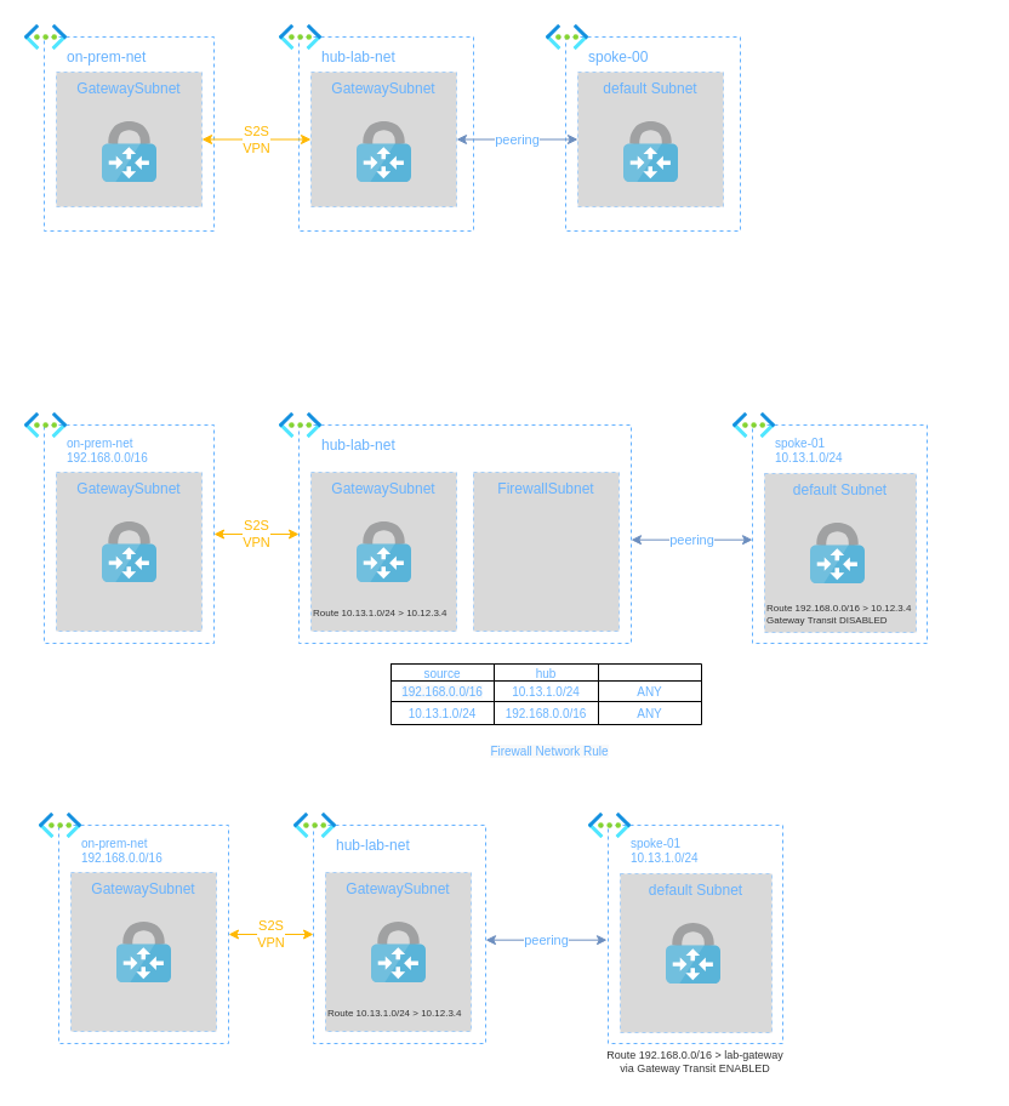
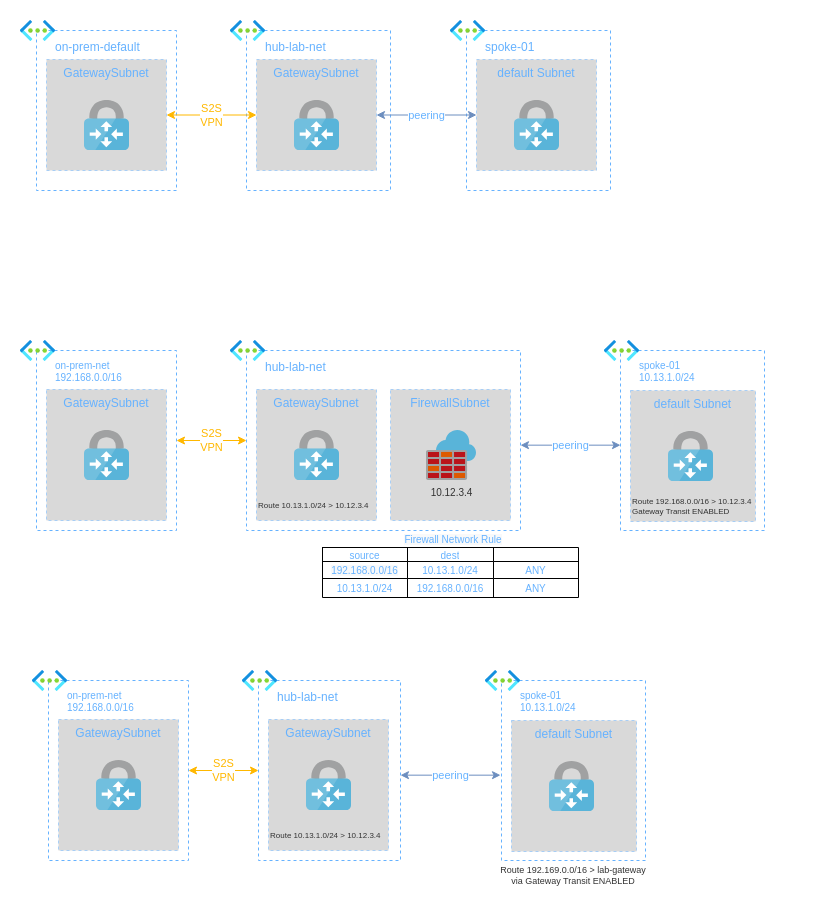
  <mxCell id="0" />
  <mxCell id="1" parent="0" />
- <mxCell id="2" value="on-prem-net" style="rounded=0;whiteSpace=wrap;html=1;fillColor=none;dashed=1;align=left;verticalAlign=top;strokeColor=#66B2FF;fontColor=#66B2FF;spacingTop=3;spacingLeft=17;" vertex="1" parent="1"><mxGeometry x="36" y="30" width="140" height="160" as="geometry" /></mxCell>
+ <mxCell id="2" value="on-prem-default" style="rounded=0;whiteSpace=wrap;html=1;fillColor=none;dashed=1;align=left;verticalAlign=top;strokeColor=#66B2FF;fontColor=#66B2FF;spacingTop=3;spacingLeft=17;" vertex="1" parent="1"><mxGeometry x="36" y="30" width="140" height="160" as="geometry" /></mxCell>
  <mxCell id="3" value="GatewaySubnet" style="rounded=0;whiteSpace=wrap;html=1;dashed=1;fontColor=#66B2FF;strokeColor=#66B2FF;fillColor=#B3B3B3;opacity=50;verticalAlign=top;" vertex="1" parent="1"><mxGeometry x="46" y="59" width="120" height="111" as="geometry" /></mxCell>
  <mxCell id="4" value="" style="aspect=fixed;html=1;points=[];align=center;image;fontSize=12;image=img/lib/azure2/networking/Virtual_Networks.svg;dashed=1;labelBackgroundColor=none;fontColor=#333333;strokeColor=#66B2FF;fillColor=#B3B3B3;" vertex="1" parent="1"><mxGeometry x="20" y="20" width="35" height="20.9" as="geometry" /></mxCell>
  <mxCell id="5" value="" style="sketch=0;aspect=fixed;html=1;points=[];align=center;image;fontSize=12;image=img/lib/mscae/VPN_Gateway.svg;" vertex="1" parent="1"><mxGeometry x="84" y="100" width="45" height="50" as="geometry" /></mxCell>
  <mxCell id="6" value="hub-lab-net" style="rounded=0;whiteSpace=wrap;html=1;fillColor=none;dashed=1;align=left;verticalAlign=top;strokeColor=#66B2FF;fontColor=#66B2FF;spacingTop=3;spacingLeft=17;" vertex="1" parent="1"><mxGeometry x="246" y="30" width="144" height="160" as="geometry" /></mxCell>
  <mxCell id="7" value="GatewaySubnet" style="rounded=0;whiteSpace=wrap;html=1;dashed=1;fontColor=#66B2FF;strokeColor=#66B2FF;fillColor=#B3B3B3;opacity=50;verticalAlign=top;" vertex="1" parent="1"><mxGeometry x="256" y="59" width="120" height="111" as="geometry" /></mxCell>
  <mxCell id="8" value="" style="aspect=fixed;html=1;points=[];align=center;image;fontSize=12;image=img/lib/azure2/networking/Virtual_Networks.svg;dashed=1;labelBackgroundColor=none;fontColor=#333333;strokeColor=#66B2FF;fillColor=#B3B3B3;" vertex="1" parent="1"><mxGeometry x="230" y="20" width="35" height="20.9" as="geometry" /></mxCell>
  <mxCell id="9" value="" style="sketch=0;aspect=fixed;html=1;points=[];align=center;image;fontSize=12;image=img/lib/mscae/VPN_Gateway.svg;" vertex="1" parent="1"><mxGeometry x="294" y="100" width="45" height="50" as="geometry" /></mxCell>
- <mxCell id="10" value="spoke-00" style="rounded=0;whiteSpace=wrap;html=1;fillColor=none;dashed=1;align=left;verticalAlign=top;strokeColor=#66B2FF;fontColor=#66B2FF;spacingTop=3;spacingLeft=17;" vertex="1" parent="1"><mxGeometry x="466" y="30" width="144" height="160" as="geometry" /></mxCell>
+ <mxCell id="10" value="spoke-01" style="rounded=0;whiteSpace=wrap;html=1;fillColor=none;dashed=1;align=left;verticalAlign=top;strokeColor=#66B2FF;fontColor=#66B2FF;spacingTop=3;spacingLeft=17;" vertex="1" parent="1"><mxGeometry x="466" y="30" width="144" height="160" as="geometry" /></mxCell>
  <mxCell id="11" value="default Subnet&lt;br&gt;" style="rounded=0;whiteSpace=wrap;html=1;dashed=1;fontColor=#66B2FF;strokeColor=#66B2FF;fillColor=#B3B3B3;opacity=50;verticalAlign=top;" vertex="1" parent="1"><mxGeometry x="476" y="59" width="120" height="111" as="geometry" /></mxCell>
  <mxCell id="12" value="" style="aspect=fixed;html=1;points=[];align=center;image;fontSize=12;image=img/lib/azure2/networking/Virtual_Networks.svg;dashed=1;labelBackgroundColor=none;fontColor=#333333;strokeColor=#66B2FF;fillColor=#B3B3B3;" vertex="1" parent="1"><mxGeometry x="450" y="20" width="35" height="20.9" as="geometry" /></mxCell>
  <mxCell id="13" value="" style="sketch=0;aspect=fixed;html=1;points=[];align=center;image;fontSize=12;image=img/lib/mscae/VPN_Gateway.svg;" vertex="1" parent="1"><mxGeometry x="514" y="100" width="45" height="50" as="geometry" /></mxCell>
  <mxCell id="14" value="S2S&lt;br&gt;VPN" style="endArrow=classic;startArrow=classic;html=1;rounded=0;fontColor=#FFB800;strokeColor=#FFB800;entryX=0;entryY=0.5;entryDx=0;entryDy=0;exitX=1;exitY=0.5;exitDx=0;exitDy=0;" edge="1" parent="1" source="3" target="7"><mxGeometry width="50" height="50" relative="1" as="geometry"><mxPoint x="230" y="420" as="sourcePoint" /><mxPoint x="280" y="370" as="targetPoint" /></mxGeometry></mxCell>
  <mxCell id="15" value="peering" style="endArrow=classic;startArrow=classic;html=1;rounded=0;fontColor=#66B2FF;strokeColor=#6c8ebf;entryX=0;entryY=0.5;entryDx=0;entryDy=0;exitX=1;exitY=0.5;exitDx=0;exitDy=0;fillColor=#dae8fc;" edge="1" parent="1" source="7" target="11"><mxGeometry width="50" height="50" relative="1" as="geometry"><mxPoint x="400" y="300" as="sourcePoint" /><mxPoint x="450" y="250" as="targetPoint" /></mxGeometry></mxCell>
- <mxCell id="16" value="Route 192.168.0.0/16 &amp;gt; lab-gateway&lt;br style=&quot;font-size: 9px;&quot;&gt;via Gateway Transit ENABLED" style="text;html=1;strokeColor=none;fillColor=none;align=center;verticalAlign=middle;whiteSpace=wrap;rounded=0;fontColor=#333333;fontSize=9;" vertex="1" parent="1"><mxGeometry x="493" y="860" width="160" height="30" as="geometry" /></mxCell>
+ <mxCell id="16" value="Route 192.169.0.0/16 &amp;gt; lab-gateway&lt;br style=&quot;font-size: 9px;&quot;&gt;via Gateway Transit ENABLED" style="text;html=1;strokeColor=none;fillColor=none;align=center;verticalAlign=middle;whiteSpace=wrap;rounded=0;fontColor=#333333;fontSize=9;" vertex="1" parent="1"><mxGeometry x="493" y="860" width="160" height="30" as="geometry" /></mxCell>
  <mxCell id="17" value="on-prem-net&lt;br style=&quot;font-size: 10px;&quot;&gt;192.168.0.0/16" style="rounded=0;whiteSpace=wrap;html=1;fillColor=none;dashed=1;align=left;verticalAlign=top;strokeColor=#66B2FF;fontColor=#66B2FF;spacingTop=3;spacingLeft=17;fontSize=10;" vertex="1" parent="1"><mxGeometry x="36" y="350" width="140" height="180" as="geometry" /></mxCell>
  <mxCell id="18" value="GatewaySubnet" style="rounded=0;whiteSpace=wrap;html=1;dashed=1;fontColor=#66B2FF;strokeColor=#66B2FF;fillColor=#B3B3B3;opacity=50;verticalAlign=top;" vertex="1" parent="1"><mxGeometry x="46" y="389" width="120" height="131" as="geometry" /></mxCell>
  <mxCell id="19" value="" style="aspect=fixed;html=1;points=[];align=center;image;fontSize=12;image=img/lib/azure2/networking/Virtual_Networks.svg;dashed=1;labelBackgroundColor=none;fontColor=#333333;strokeColor=#66B2FF;fillColor=#B3B3B3;" vertex="1" parent="1"><mxGeometry x="20" y="340" width="35" height="20.9" as="geometry" /></mxCell>
  <mxCell id="20" value="" style="sketch=0;aspect=fixed;html=1;points=[];align=center;image;fontSize=12;image=img/lib/mscae/VPN_Gateway.svg;" vertex="1" parent="1"><mxGeometry x="84" y="430" width="45" height="50" as="geometry" /></mxCell>
  <mxCell id="21" value="hub-lab-net" style="rounded=0;whiteSpace=wrap;html=1;fillColor=none;dashed=1;align=left;verticalAlign=top;strokeColor=#66B2FF;fontColor=#66B2FF;spacingTop=3;spacingLeft=17;" vertex="1" parent="1"><mxGeometry x="246" y="350" width="274" height="180" as="geometry" /></mxCell>
  <mxCell id="22" value="GatewaySubnet" style="rounded=0;whiteSpace=wrap;html=1;dashed=1;fontColor=#66B2FF;strokeColor=#66B2FF;fillColor=#B3B3B3;opacity=50;verticalAlign=top;" vertex="1" parent="1"><mxGeometry x="256" y="389" width="120" height="131" as="geometry" /></mxCell>
  <mxCell id="23" value="" style="aspect=fixed;html=1;points=[];align=center;image;fontSize=12;image=img/lib/azure2/networking/Virtual_Networks.svg;dashed=1;labelBackgroundColor=none;fontColor=#333333;strokeColor=#66B2FF;fillColor=#B3B3B3;" vertex="1" parent="1"><mxGeometry x="230" y="340" width="35" height="20.9" as="geometry" /></mxCell>
  <mxCell id="24" value="" style="sketch=0;aspect=fixed;html=1;points=[];align=center;image;fontSize=12;image=img/lib/mscae/VPN_Gateway.svg;" vertex="1" parent="1"><mxGeometry x="294" y="430" width="45" height="50" as="geometry" /></mxCell>
  <mxCell id="25" value="spoke-01&lt;br style=&quot;font-size: 10px;&quot;&gt;10.13.1.0/24" style="rounded=0;whiteSpace=wrap;html=1;fillColor=none;dashed=1;align=left;verticalAlign=top;strokeColor=#66B2FF;fontColor=#66B2FF;spacingTop=3;spacingLeft=17;fontSize=10;" vertex="1" parent="1"><mxGeometry x="620" y="350" width="144" height="180" as="geometry" /></mxCell>
  <mxCell id="26" value="default Subnet&lt;br&gt;" style="rounded=0;whiteSpace=wrap;html=1;dashed=1;fontColor=#66B2FF;strokeColor=#66B2FF;fillColor=#B3B3B3;opacity=50;verticalAlign=top;" vertex="1" parent="1"><mxGeometry x="630" y="390" width="125" height="131" as="geometry" /></mxCell>
  <mxCell id="27" value="" style="aspect=fixed;html=1;points=[];align=center;image;fontSize=12;image=img/lib/azure2/networking/Virtual_Networks.svg;dashed=1;labelBackgroundColor=none;fontColor=#333333;strokeColor=#66B2FF;fillColor=#B3B3B3;" vertex="1" parent="1"><mxGeometry x="604" y="340" width="35" height="20.9" as="geometry" /></mxCell>
  <mxCell id="28" value="" style="sketch=0;aspect=fixed;html=1;points=[];align=center;image;fontSize=12;image=img/lib/mscae/VPN_Gateway.svg;" vertex="1" parent="1"><mxGeometry x="668" y="431" width="45" height="50" as="geometry" /></mxCell>
  <mxCell id="29" value="S2S&lt;br&gt;VPN" style="endArrow=classic;startArrow=classic;html=1;rounded=0;fontColor=#FFB800;strokeColor=#FFB800;entryX=0;entryY=0.5;entryDx=0;entryDy=0;exitX=1;exitY=0.5;exitDx=0;exitDy=0;" edge="1" parent="1" source="17" target="21"><mxGeometry width="50" height="50" relative="1" as="geometry"><mxPoint x="230" y="740" as="sourcePoint" /><mxPoint x="280" y="690" as="targetPoint" /></mxGeometry></mxCell>
  <mxCell id="30" value="FirewallSubnet" style="rounded=0;whiteSpace=wrap;html=1;dashed=1;fontColor=#66B2FF;strokeColor=#66B2FF;fillColor=#B3B3B3;opacity=50;verticalAlign=top;" vertex="1" parent="1"><mxGeometry x="390" y="389" width="120" height="131" as="geometry" /></mxCell>
- <mxCell id="32" value="Route 192.168.0.0/16 &amp;gt; 10.12.3.4&lt;br style=&quot;font-size: 8px;&quot;&gt;&lt;div style=&quot;font-size: 8px;&quot;&gt;&lt;span style=&quot;font-size: 8px;&quot;&gt;Gateway Transit DISABLED&lt;/span&gt;&lt;/div&gt;" style="text;html=1;strokeColor=none;fillColor=none;align=left;verticalAlign=middle;whiteSpace=wrap;rounded=0;fontColor=#333333;fontSize=8;" vertex="1" parent="1"><mxGeometry x="630" y="491" width="180" height="30" as="geometry" /></mxCell>
+ <mxCell id="31" value="10.12.3.4" style="sketch=0;aspect=fixed;html=1;points=[];align=center;image;fontSize=10;image=img/lib/mscae/Azure_Firewall.svg;fontColor=#333333;labelBackgroundColor=none;" vertex="1" parent="1"><mxGeometry x="426" y="430" width="50" height="50" as="geometry" /></mxCell>
+ <mxCell id="32" value="Route 192.168.0.0/16 &amp;gt; 10.12.3.4&lt;br style=&quot;font-size: 8px;&quot;&gt;&lt;div style=&quot;font-size: 8px;&quot;&gt;&lt;span style=&quot;font-size: 8px;&quot;&gt;Gateway Transit ENABLED&lt;/span&gt;&lt;/div&gt;" style="text;html=1;strokeColor=none;fillColor=none;align=left;verticalAlign=middle;whiteSpace=wrap;rounded=0;fontColor=#333333;fontSize=8;" vertex="1" parent="1"><mxGeometry x="630" y="491" width="180" height="30" as="geometry" /></mxCell>
  <mxCell id="33" value="Route 10.13.1.0/24 &amp;gt; 10.12.3.4" style="text;html=1;strokeColor=none;fillColor=none;align=left;verticalAlign=middle;whiteSpace=wrap;rounded=0;fontColor=#333333;fontSize=8;" vertex="1" parent="1"><mxGeometry x="256" y="490" width="135" height="30" as="geometry" /></mxCell>
  <mxCell id="34" value="peering" style="endArrow=classic;startArrow=classic;html=1;rounded=0;fontColor=#66B2FF;strokeColor=#6c8ebf;entryX=0;entryY=0.5;entryDx=0;entryDy=0;exitX=1;exitY=0.5;exitDx=0;exitDy=0;fillColor=#dae8fc;" edge="1" parent="1"><mxGeometry width="50" height="50" relative="1" as="geometry"><mxPoint x="520" y="444.66" as="sourcePoint" /><mxPoint x="620" y="444.66" as="targetPoint" /></mxGeometry></mxCell>
  <mxCell id="35" value="" style="shape=table;html=1;whiteSpace=wrap;startSize=0;container=1;collapsible=0;childLayout=tableLayout;labelBackgroundColor=none;fontSize=10;fontColor=#66B2FF;" vertex="1" parent="1"><mxGeometry x="322" y="547" width="256" height="50" as="geometry" /></mxCell>
  <mxCell id="36" value="" style="shape=tableRow;horizontal=0;startSize=0;swimlaneHead=0;swimlaneBody=0;top=0;left=0;bottom=0;right=0;collapsible=0;dropTarget=0;fillColor=none;points=[[0,0.5],[1,0.5]];portConstraint=eastwest;labelBackgroundColor=none;fontSize=10;fontColor=#66B2FF;" vertex="1" parent="35"><mxGeometry width="256" height="14" as="geometry" /></mxCell>
  <mxCell id="37" value="source" style="shape=partialRectangle;html=1;whiteSpace=wrap;connectable=0;fillColor=none;top=0;left=0;bottom=0;right=0;overflow=hidden;labelBackgroundColor=none;fontSize=10;fontColor=#66B2FF;" vertex="1" parent="36"><mxGeometry width="85" height="14" as="geometry"><mxRectangle width="85" height="14" as="alternateBounds" /></mxGeometry></mxCell>
- <mxCell id="38" value="hub" style="shape=partialRectangle;html=1;whiteSpace=wrap;connectable=0;fillColor=none;top=0;left=0;bottom=0;right=0;overflow=hidden;labelBackgroundColor=none;fontSize=10;fontColor=#66B2FF;" vertex="1" parent="36"><mxGeometry x="85" width="86" height="14" as="geometry"><mxRectangle width="86" height="14" as="alternateBounds" /></mxGeometry></mxCell>
+ <mxCell id="38" value="dest" style="shape=partialRectangle;html=1;whiteSpace=wrap;connectable=0;fillColor=none;top=0;left=0;bottom=0;right=0;overflow=hidden;labelBackgroundColor=none;fontSize=10;fontColor=#66B2FF;" vertex="1" parent="36"><mxGeometry x="85" width="86" height="14" as="geometry"><mxRectangle width="86" height="14" as="alternateBounds" /></mxGeometry></mxCell>
  <mxCell id="39" value="" style="shape=partialRectangle;html=1;whiteSpace=wrap;connectable=0;fillColor=none;top=0;left=0;bottom=0;right=0;overflow=hidden;labelBackgroundColor=none;fontSize=10;fontColor=#66B2FF;" vertex="1" parent="36"><mxGeometry x="171" width="85" height="14" as="geometry"><mxRectangle width="85" height="14" as="alternateBounds" /></mxGeometry></mxCell>
  <mxCell id="40" value="" style="shape=tableRow;horizontal=0;startSize=0;swimlaneHead=0;swimlaneBody=0;top=0;left=0;bottom=0;right=0;collapsible=0;dropTarget=0;fillColor=none;points=[[0,0.5],[1,0.5]];portConstraint=eastwest;labelBackgroundColor=none;fontSize=10;fontColor=#66B2FF;" vertex="1" parent="35"><mxGeometry y="14" width="256" height="17" as="geometry" /></mxCell>
  <mxCell id="41" value="&lt;span style=&quot;color: rgb(102 , 178 , 255) ; font-family: &amp;#34;helvetica&amp;#34; ; font-size: 10px ; font-style: normal ; font-weight: 400 ; letter-spacing: normal ; text-align: center ; text-indent: 0px ; text-transform: none ; word-spacing: 0px ; background-color: rgb(248 , 249 , 250) ; display: inline ; float: none&quot;&gt;192.168.0.0/16&lt;/span&gt;" style="shape=partialRectangle;html=1;whiteSpace=wrap;connectable=0;fillColor=none;top=0;left=0;bottom=0;right=0;overflow=hidden;labelBackgroundColor=none;fontSize=10;fontColor=#66B2FF;" vertex="1" parent="40"><mxGeometry width="85" height="17" as="geometry"><mxRectangle width="85" height="17" as="alternateBounds" /></mxGeometry></mxCell>
  <mxCell id="42" value="&lt;span&gt;10.13.1.0/24&lt;/span&gt;" style="shape=partialRectangle;html=1;whiteSpace=wrap;connectable=0;fillColor=none;top=0;left=0;bottom=0;right=0;overflow=hidden;labelBackgroundColor=none;fontSize=10;fontColor=#66B2FF;" vertex="1" parent="40"><mxGeometry x="85" width="86" height="17" as="geometry"><mxRectangle width="86" height="17" as="alternateBounds" /></mxGeometry></mxCell>
  <mxCell id="43" value="ANY" style="shape=partialRectangle;html=1;whiteSpace=wrap;connectable=0;fillColor=none;top=0;left=0;bottom=0;right=0;overflow=hidden;labelBackgroundColor=none;fontSize=10;fontColor=#66B2FF;" vertex="1" parent="40"><mxGeometry x="171" width="85" height="17" as="geometry"><mxRectangle width="85" height="17" as="alternateBounds" /></mxGeometry></mxCell>
  <mxCell id="44" value="" style="shape=tableRow;horizontal=0;startSize=0;swimlaneHead=0;swimlaneBody=0;top=0;left=0;bottom=0;right=0;collapsible=0;dropTarget=0;fillColor=none;points=[[0,0.5],[1,0.5]];portConstraint=eastwest;labelBackgroundColor=none;fontSize=10;fontColor=#66B2FF;" vertex="1" parent="35"><mxGeometry y="31" width="256" height="19" as="geometry" /></mxCell>
  <mxCell id="45" value="&lt;span&gt;10.13.1.0/24&lt;/span&gt;" style="shape=partialRectangle;html=1;whiteSpace=wrap;connectable=0;fillColor=none;top=0;left=0;bottom=0;right=0;overflow=hidden;labelBackgroundColor=none;fontSize=10;fontColor=#66B2FF;" vertex="1" parent="44"><mxGeometry width="85" height="19" as="geometry"><mxRectangle width="85" height="19" as="alternateBounds" /></mxGeometry></mxCell>
  <mxCell id="46" value="&lt;span style=&quot;font-family: &amp;#34;helvetica&amp;#34;&quot;&gt;192.168.0.0/16&lt;/span&gt;" style="shape=partialRectangle;html=1;whiteSpace=wrap;connectable=0;fillColor=none;top=0;left=0;bottom=0;right=0;overflow=hidden;labelBackgroundColor=none;fontSize=10;fontColor=#66B2FF;" vertex="1" parent="44"><mxGeometry x="85" width="86" height="19" as="geometry"><mxRectangle width="86" height="19" as="alternateBounds" /></mxGeometry></mxCell>
  <mxCell id="47" value="ANY" style="shape=partialRectangle;html=1;whiteSpace=wrap;connectable=0;fillColor=none;top=0;left=0;bottom=0;right=0;overflow=hidden;pointerEvents=1;labelBackgroundColor=none;fontSize=10;fontColor=#66B2FF;" vertex="1" parent="44"><mxGeometry x="171" width="85" height="19" as="geometry"><mxRectangle width="85" height="19" as="alternateBounds" /></mxGeometry></mxCell>
- <mxCell id="48" value="&lt;span style=&quot;color: rgb(102 , 178 , 255) ; font-family: &amp;#34;helvetica&amp;#34; ; font-size: 10px ; font-style: normal ; font-weight: 400 ; letter-spacing: normal ; text-align: center ; text-indent: 0px ; text-transform: none ; word-spacing: 0px ; background-color: rgb(248 , 249 , 250) ; display: inline ; float: none&quot;&gt;Firewall Network Rule&lt;/span&gt;" style="shape=partialRectangle;html=1;whiteSpace=wrap;connectable=0;fillColor=none;top=0;left=0;bottom=0;right=0;overflow=hidden;labelBackgroundColor=none;fontSize=10;fontColor=#66B2FF;" vertex="1" parent="1"><mxGeometry x="396" y="610" width="114" height="17" as="geometry"><mxRectangle width="85" height="17" as="alternateBounds" /></mxGeometry></mxCell>
+ <mxCell id="48" value="&lt;span style=&quot;color: rgb(102 , 178 , 255) ; font-family: &amp;#34;helvetica&amp;#34; ; font-size: 10px ; font-style: normal ; font-weight: 400 ; letter-spacing: normal ; text-align: center ; text-indent: 0px ; text-transform: none ; word-spacing: 0px ; background-color: rgb(248 , 249 , 250) ; display: inline ; float: none&quot;&gt;Firewall Network Rule&lt;/span&gt;" style="shape=partialRectangle;html=1;whiteSpace=wrap;connectable=0;fillColor=none;top=0;left=0;bottom=0;right=0;overflow=hidden;labelBackgroundColor=none;fontSize=10;fontColor=#66B2FF;" vertex="1" parent="1"><mxGeometry x="396" y="530" width="114" height="17" as="geometry"><mxRectangle width="85" height="17" as="alternateBounds" /></mxGeometry></mxCell>
  <mxCell id="49" value="on-prem-net&lt;br style=&quot;font-size: 10px;&quot;&gt;192.168.0.0/16" style="rounded=0;whiteSpace=wrap;html=1;fillColor=none;dashed=1;align=left;verticalAlign=top;strokeColor=#66B2FF;fontColor=#66B2FF;spacingTop=3;spacingLeft=17;fontSize=10;" vertex="1" parent="1"><mxGeometry x="48" y="680" width="140" height="180" as="geometry" /></mxCell>
  <mxCell id="50" value="GatewaySubnet" style="rounded=0;whiteSpace=wrap;html=1;dashed=1;fontColor=#66B2FF;strokeColor=#66B2FF;fillColor=#B3B3B3;opacity=50;verticalAlign=top;" vertex="1" parent="1"><mxGeometry x="58" y="719" width="120" height="131" as="geometry" /></mxCell>
  <mxCell id="51" value="" style="aspect=fixed;html=1;points=[];align=center;image;fontSize=12;image=img/lib/azure2/networking/Virtual_Networks.svg;dashed=1;labelBackgroundColor=none;fontColor=#333333;strokeColor=#66B2FF;fillColor=#B3B3B3;" vertex="1" parent="1"><mxGeometry x="32" y="670" width="35" height="20.9" as="geometry" /></mxCell>
  <mxCell id="52" value="" style="sketch=0;aspect=fixed;html=1;points=[];align=center;image;fontSize=12;image=img/lib/mscae/VPN_Gateway.svg;" vertex="1" parent="1"><mxGeometry x="96" y="760" width="45" height="50" as="geometry" /></mxCell>
  <mxCell id="53" value="hub-lab-net" style="rounded=0;whiteSpace=wrap;html=1;fillColor=none;dashed=1;align=left;verticalAlign=top;strokeColor=#66B2FF;fontColor=#66B2FF;spacingTop=3;spacingLeft=17;" vertex="1" parent="1"><mxGeometry x="258" y="680" width="142" height="180" as="geometry" /></mxCell>
  <mxCell id="54" value="GatewaySubnet" style="rounded=0;whiteSpace=wrap;html=1;dashed=1;fontColor=#66B2FF;strokeColor=#66B2FF;fillColor=#B3B3B3;opacity=50;verticalAlign=top;" vertex="1" parent="1"><mxGeometry x="268" y="719" width="120" height="131" as="geometry" /></mxCell>
  <mxCell id="55" value="" style="aspect=fixed;html=1;points=[];align=center;image;fontSize=12;image=img/lib/azure2/networking/Virtual_Networks.svg;dashed=1;labelBackgroundColor=none;fontColor=#333333;strokeColor=#66B2FF;fillColor=#B3B3B3;" vertex="1" parent="1"><mxGeometry x="242" y="670" width="35" height="20.9" as="geometry" /></mxCell>
  <mxCell id="56" value="" style="sketch=0;aspect=fixed;html=1;points=[];align=center;image;fontSize=12;image=img/lib/mscae/VPN_Gateway.svg;" vertex="1" parent="1"><mxGeometry x="306" y="760" width="45" height="50" as="geometry" /></mxCell>
  <mxCell id="57" value="spoke-01&lt;br style=&quot;font-size: 10px;&quot;&gt;10.13.1.0/24" style="rounded=0;whiteSpace=wrap;html=1;fillColor=none;dashed=1;align=left;verticalAlign=top;strokeColor=#66B2FF;fontColor=#66B2FF;spacingTop=3;spacingLeft=17;fontSize=10;" vertex="1" parent="1"><mxGeometry x="501" y="680" width="144" height="180" as="geometry" /></mxCell>
  <mxCell id="58" value="default Subnet&lt;br&gt;" style="rounded=0;whiteSpace=wrap;html=1;dashed=1;fontColor=#66B2FF;strokeColor=#66B2FF;fillColor=#B3B3B3;opacity=50;verticalAlign=top;" vertex="1" parent="1"><mxGeometry x="511" y="720" width="125" height="131" as="geometry" /></mxCell>
  <mxCell id="59" value="" style="aspect=fixed;html=1;points=[];align=center;image;fontSize=12;image=img/lib/azure2/networking/Virtual_Networks.svg;dashed=1;labelBackgroundColor=none;fontColor=#333333;strokeColor=#66B2FF;fillColor=#B3B3B3;" vertex="1" parent="1"><mxGeometry x="485" y="670" width="35" height="20.9" as="geometry" /></mxCell>
  <mxCell id="60" value="" style="sketch=0;aspect=fixed;html=1;points=[];align=center;image;fontSize=12;image=img/lib/mscae/VPN_Gateway.svg;" vertex="1" parent="1"><mxGeometry x="549" y="761" width="45" height="50" as="geometry" /></mxCell>
  <mxCell id="61" value="S2S&lt;br&gt;VPN" style="endArrow=classic;startArrow=classic;html=1;rounded=0;fontColor=#FFB800;strokeColor=#FFB800;entryX=0;entryY=0.5;entryDx=0;entryDy=0;exitX=1;exitY=0.5;exitDx=0;exitDy=0;" edge="1" parent="1" source="49" target="53"><mxGeometry width="50" height="50" relative="1" as="geometry"><mxPoint x="242" y="1070" as="sourcePoint" /><mxPoint x="292" y="1020" as="targetPoint" /></mxGeometry></mxCell>
  <mxCell id="62" value="Route 10.13.1.0/24 &amp;gt; 10.12.3.4" style="text;html=1;strokeColor=none;fillColor=none;align=left;verticalAlign=middle;whiteSpace=wrap;rounded=0;fontColor=#333333;fontSize=8;" vertex="1" parent="1"><mxGeometry x="268" y="820" width="135" height="30" as="geometry" /></mxCell>
  <mxCell id="63" value="peering" style="endArrow=classic;startArrow=classic;html=1;rounded=0;fontColor=#66B2FF;strokeColor=#6c8ebf;entryX=0;entryY=0.5;entryDx=0;entryDy=0;exitX=1;exitY=0.5;exitDx=0;exitDy=0;fillColor=#dae8fc;" edge="1" parent="1"><mxGeometry width="50" height="50" relative="1" as="geometry"><mxPoint x="400" y="774.66" as="sourcePoint" /><mxPoint x="500" y="774.66" as="targetPoint" /></mxGeometry></mxCell>
